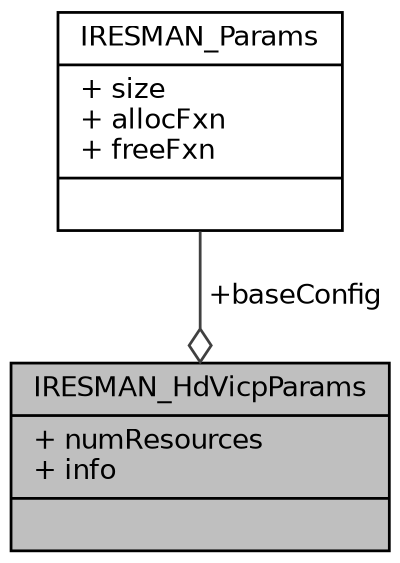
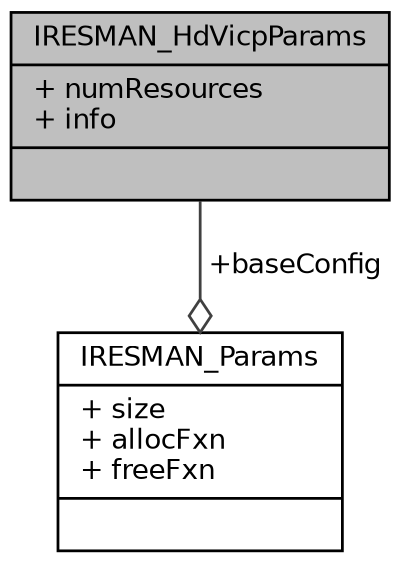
  digraph {
    node [color=black fontname=Helvetica fontsize=10 shape=record style=filled]
    n1 [fillcolor=grey75 fontcolor=black height=0.2 label="{IRESMAN_HdVicpParams\n|+ numResources\l+ info\l|}" width=0.4]
    n2 [fillcolor=white height=0.2 label="{IRESMAN_Params\n|+ size\l+ allocFxn\l+ freeFxn\l|}" width=0.4]
-   n2 -> n1 [arrowhead=odiamond color=grey25 fontname=Helvetica fontsize=10 label=" +baseConfig" labelfontname=Helvetica labelfontsize=10 style=solid]
+   n1 -> n2 [arrowhead=odiamond color=grey25 fontname=Helvetica fontsize=10 label=" +baseConfig" labelfontname=Helvetica labelfontsize=10 style=solid]
  }
